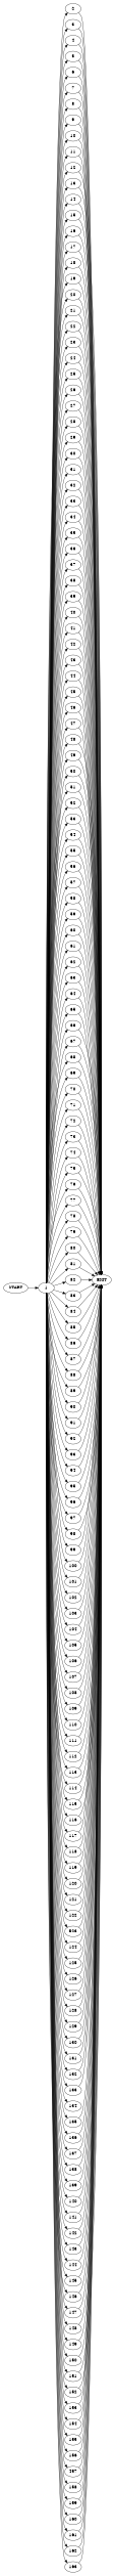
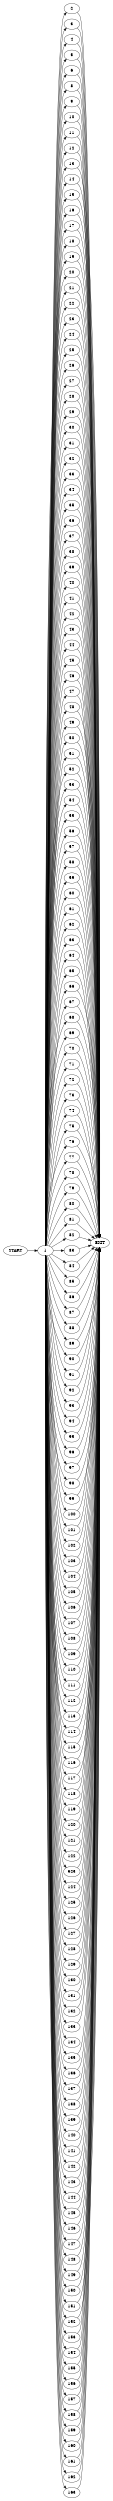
  digraph {
    rankdir=LR
    n1 [label=START]
    1
    2
    3
    4
    5
    6
-   7
    8
    9
    10
    11
    12
    13
    14
    15
    16
    17
    18
    19
    20
    21
    22
    23
    24
    25
    26
    27
    28
    29
    30
    31
    32
    33
    34
    35
    36
    37
    38
    39
    40
    41
    42
    43
    44
    45
    46
    47
    48
    49
    50
    51
    52
    53
    54
    55
    56
    57
    58
    59
    60
    61
    62
    63
    64
    65
    66
    67
    68
    69
    70
    71
    72
    73
    74
    75
    76
    77
    78
    79
    80
    81
    82
    83
    84
    85
    86
    87
    88
    89
    90
    91
    92
    93
    94
    95
    96
    97
    98
    99
    100
    101
    102
    103
    104
    105
    106
    107
    108
    109
    110
    111
    112
    113
    114
    115
    116
    117
    118
    119
    120
    121
    122
    n124 [label=523]
    124
    125
    126
    127
    128
    129
    130
    131
    132
    133
    134
    135
    136
    137
    138
    139
    140
    141
    142
    143
    144
    145
    146
    147
    148
    149
    150
    151
    152
    153
    154
    155
    156
-   157 [label=457]
+   157
    158
    159
    160
    161
    162
    163
    n165 [label=EXIT]
    n1 -> 1
    1 -> 2
    1 -> 3
    1 -> 4
    1 -> 5
    1 -> 6
-   1 -> 7
    1 -> 8
    1 -> 9
    1 -> 10
    1 -> 11
    1 -> 12
    1 -> 13
    1 -> 14
    1 -> 15
    1 -> 16
    1 -> 17
    1 -> 18
    1 -> 19
    1 -> 20
    1 -> 21
    1 -> 22
    1 -> 23
    1 -> 24
    1 -> 25
    1 -> 26
    1 -> 27
    1 -> 28
    1 -> 29
    1 -> 30
    1 -> 31
    1 -> 32
    1 -> 33
    1 -> 34
    1 -> 35
    1 -> 36
    1 -> 37
    1 -> 38
    1 -> 39
    1 -> 40
    1 -> 41
    1 -> 42
    1 -> 43
    1 -> 44
    1 -> 45
    1 -> 46
    1 -> 47
    1 -> 48
    1 -> 49
    1 -> 50
    1 -> 51
    1 -> 52
    1 -> 53
    1 -> 54
    1 -> 55
    1 -> 56
    1 -> 57
    1 -> 58
    1 -> 59
    1 -> 60
    1 -> 61
    1 -> 62
    1 -> 63
    1 -> 64
    1 -> 65
    1 -> 66
    1 -> 67
    1 -> 68
    1 -> 69
    1 -> 70
    1 -> 71
    1 -> 72
    1 -> 73
    1 -> 74
    1 -> 75
    1 -> 76
    1 -> 77
    1 -> 78
    1 -> 79
    1 -> 80
    1 -> 81
    1 -> 82
    1 -> 83
    1 -> 84
    1 -> 85
    1 -> 86
    1 -> 87
    1 -> 88
    1 -> 89
    1 -> 90
    1 -> 91
    1 -> 92
    1 -> 93
    1 -> 94
    1 -> 95
    1 -> 96
    1 -> 97
    1 -> 98
    1 -> 99
    1 -> 100
    1 -> 101
    1 -> 102
    1 -> 103
    1 -> 104
    1 -> 105
    1 -> 106
    1 -> 107
    1 -> 108
    1 -> 109
    1 -> 110
    1 -> 111
    1 -> 112
    1 -> 113
    1 -> 114
    1 -> 115
    1 -> 116
    1 -> 117
    1 -> 118
    1 -> 119
    1 -> 120
    1 -> 121
    1 -> 122
    1 -> n124
    1 -> 124
    1 -> 125
    1 -> 126
    1 -> 127
    1 -> 128
    1 -> 129
    1 -> 130
    1 -> 131
    1 -> 132
    1 -> 133
    1 -> 134
    1 -> 135
    1 -> 136
    1 -> 137
    1 -> 138
    1 -> 139
    1 -> 140
    1 -> 141
    1 -> 142
    1 -> 143
    1 -> 144
    1 -> 145
    1 -> 146
    1 -> 147
    1 -> 148
    1 -> 149
    1 -> 150
    1 -> 151
    1 -> 152
    1 -> 153
    1 -> 154
    1 -> 155
    1 -> 156
    1 -> 157
    1 -> 158
    1 -> 159
    1 -> 160
    1 -> 161
    1 -> 162
    1 -> 163
    2 -> n165
    3 -> n165
    4 -> n165
    5 -> n165
    6 -> n165
-   7 -> n165
    8 -> n165
    9 -> n165
    10 -> n165
    11 -> n165
    12 -> n165
    13 -> n165
    14 -> n165
    15 -> n165
    16 -> n165
    17 -> n165
    18 -> n165
    19 -> n165
    20 -> n165
    21 -> n165
    22 -> n165
    23 -> n165
    24 -> n165
    25 -> n165
    26 -> n165
    27 -> n165
    28 -> n165
    29 -> n165
    30 -> n165
    31 -> n165
    32 -> n165
    33 -> n165
    34 -> n165
    35 -> n165
    36 -> n165
    37 -> n165
    38 -> n165
    39 -> n165
    40 -> n165
    41 -> n165
    42 -> n165
    43 -> n165
    44 -> n165
    45 -> n165
    46 -> n165
    47 -> n165
    48 -> n165
    49 -> n165
    50 -> n165
    51 -> n165
    52 -> n165
    53 -> n165
    54 -> n165
    55 -> n165
    56 -> n165
    57 -> n165
    58 -> n165
    59 -> n165
    60 -> n165
    61 -> n165
    62 -> n165
    63 -> n165
    64 -> n165
    65 -> n165
    66 -> n165
    67 -> n165
    68 -> n165
    69 -> n165
    70 -> n165
    71 -> n165
    72 -> n165
    73 -> n165
    74 -> n165
    75 -> n165
    76 -> n165
    77 -> n165
    78 -> n165
    79 -> n165
    80 -> n165
    81 -> n165
    82 -> n165
    83 -> n165
    84 -> n165
    85 -> n165
    86 -> n165
    87 -> n165
    88 -> n165
    89 -> n165
    90 -> n165
    91 -> n165
    92 -> n165
    93 -> n165
    94 -> n165
    95 -> n165
    96 -> n165
    97 -> n165
    98 -> n165
    99 -> n165
    100 -> n165
    101 -> n165
    102 -> n165
    103 -> n165
    104 -> n165
    105 -> n165
    106 -> n165
    107 -> n165
    108 -> n165
    109 -> n165
    110 -> n165
    111 -> n165
    112 -> n165
    113 -> n165
    114 -> n165
    115 -> n165
    116 -> n165
    117 -> n165
    118 -> n165
    119 -> n165
    120 -> n165
    121 -> n165
    122 -> n165
    n124 -> n165
    124 -> n165
    125 -> n165
    126 -> n165
    127 -> n165
    128 -> n165
    129 -> n165
    130 -> n165
    131 -> n165
    132 -> n165
    133 -> n165
    135 -> n165
    136 -> n165
    137 -> n165
    138 -> n165
    139 -> n165
    140 -> n165
    141 -> n165
    142 -> n165
    143 -> n165
    144 -> n165
    145 -> n165
    146 -> n165
    147 -> n165
    148 -> n165
    149 -> n165
    150 -> n165
    151 -> n165
    152 -> n165
    153 -> n165
    154 -> n165
    155 -> n165
    156 -> n165
    157 -> n165
    158 -> n165
    159 -> n165
    160 -> n165
    161 -> n165
    162 -> n165
    163 -> n165
  }
